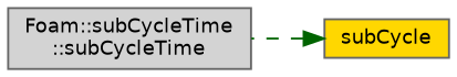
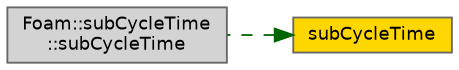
  digraph {
    rankdir=RL
    fontname="DejaVu Sans"
    node [fontname="DejaVu Sans" fontsize=10 shape=box style=filled]
-   n1 [color=gray40 fillcolor=gold fontcolor=black height=0.2 label=subCycle width=0.4]
+   n1 [color=gray40 fillcolor=gold fontcolor=black height=0.2 label=subCycleTime width=0.4]
    n2 [color=grey40 fillcolor=lightgrey height=0.2 label="Foam::subCycleTime\l::subCycleTime" width=0.4]
    n1 -> n2 [color=darkgreen dir=back fontname="DejaVu Sans" fontsize=10 labelfontname=Helvetica labelfontsize=10 style=dashed]
  }
